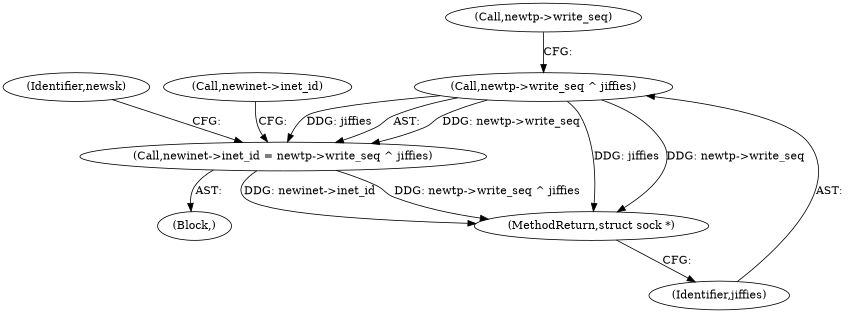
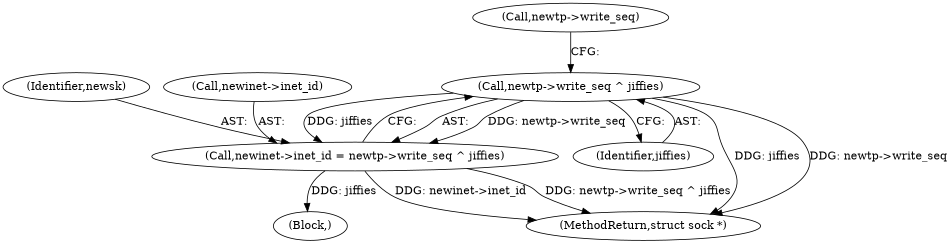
  digraph {
    n1 [label="(Call,newtp->write_seq ^ jiffies)"]
    n2 [label="(Call,newinet->inet_id = newtp->write_seq ^ jiffies)"]
    n3 [label="(Identifier,jiffies)"]
    n4 [label="(MethodReturn,struct sock *)"]
    n5 [label="(Block,)"]
    n6 [label="(Identifier,newsk)"]
    n7 [label="(Call,newtp->write_seq)"]
    n8 [label="(Call,newinet->inet_id)"]
    n1 -> n2 [label="AST: "]
    n1 -> n2 [label="DDG: newtp->write_seq"]
    n1 -> n2 [label="DDG: jiffies"]
-   n4 -> n3 [label="CFG: "]
+   n1 -> n3 [label="CFG: "]
    n1 -> n4 [label="DDG: jiffies"]
    n1 -> n4 [label="DDG: newtp->write_seq"]
+   n2 -> n1 [label="CFG: "]
    n2 -> n4 [label="DDG: newinet->inet_id"]
    n2 -> n4 [label="DDG: newtp->write_seq ^ jiffies"]
-   n2 -> n5 [label="AST: "]
+   n2 -> n5 [label="DDG: jiffies"]
    n3 -> n1 [label="AST: "]
-   n6 -> n2 [label="CFG: "]
+   n6 -> n2 [label="AST: "]
    n7 -> n1 [label="CFG: "]
-   n8 -> n2 [label="CFG: "]
+   n8 -> n2 [label="AST: "]
  }
